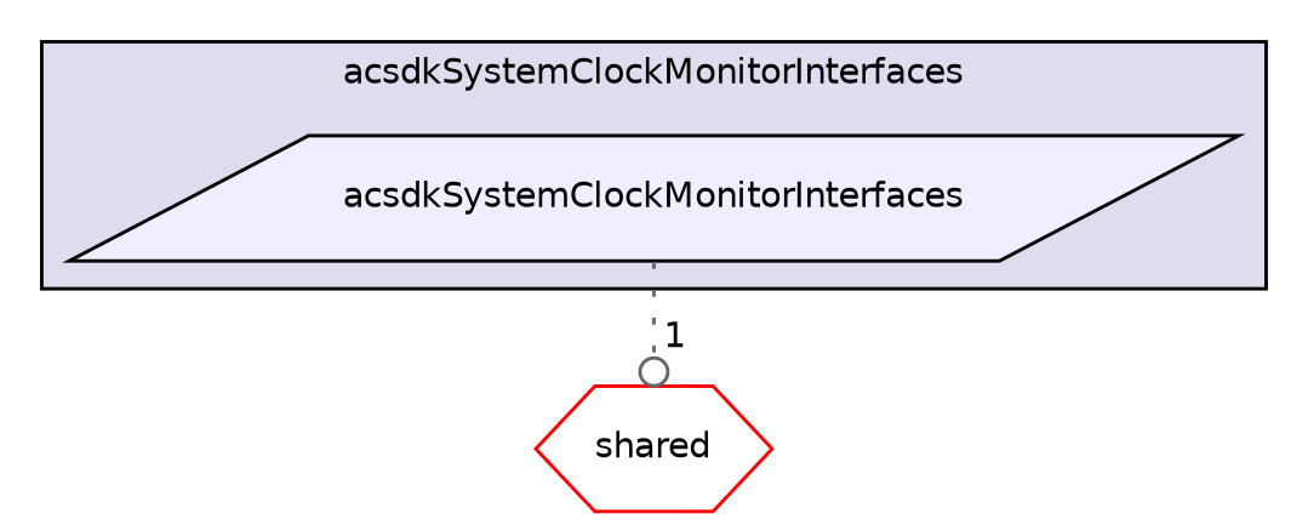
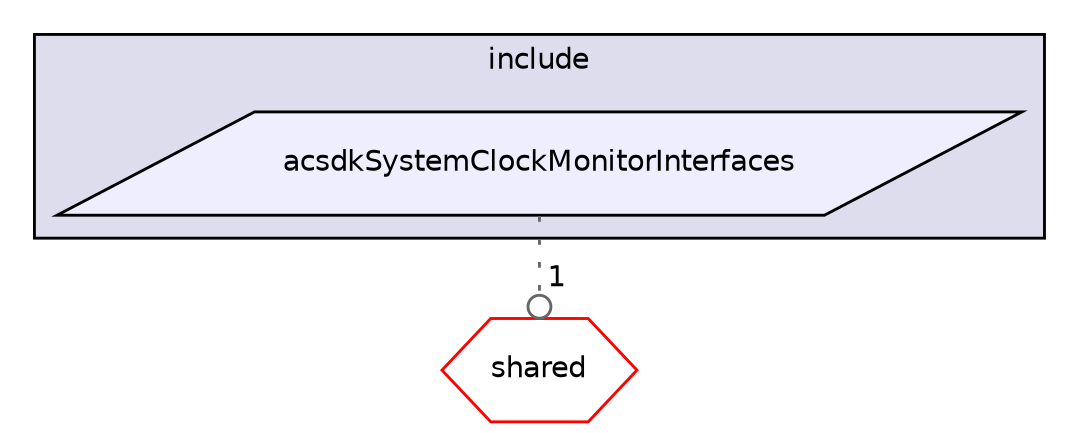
  digraph {
    compound=true
    node [fontname=Helvetica fontsize=10 style=filled]
    n1 [fillcolor="#eeeeff" label=acsdkSystemClockMonitorInterfaces pencolor=black shape=parallelogram]
    n2 [color=red fillcolor=white label=shared shape=hexagon]
    subgraph cluster_1 {
      bgcolor="#ddddee"
      fontname=Helvetica
      fontsize=10
-     label=acsdkSystemClockMonitorInterfaces
+     label=include
      pencolor=black
      n1
    }
    n1 -> n2 [headlabel=1 labeldistance=1.5 labelfontname=Helvetica labelfontsize=10 color=gray40 style=dotted arrowhead=odot]
  }
